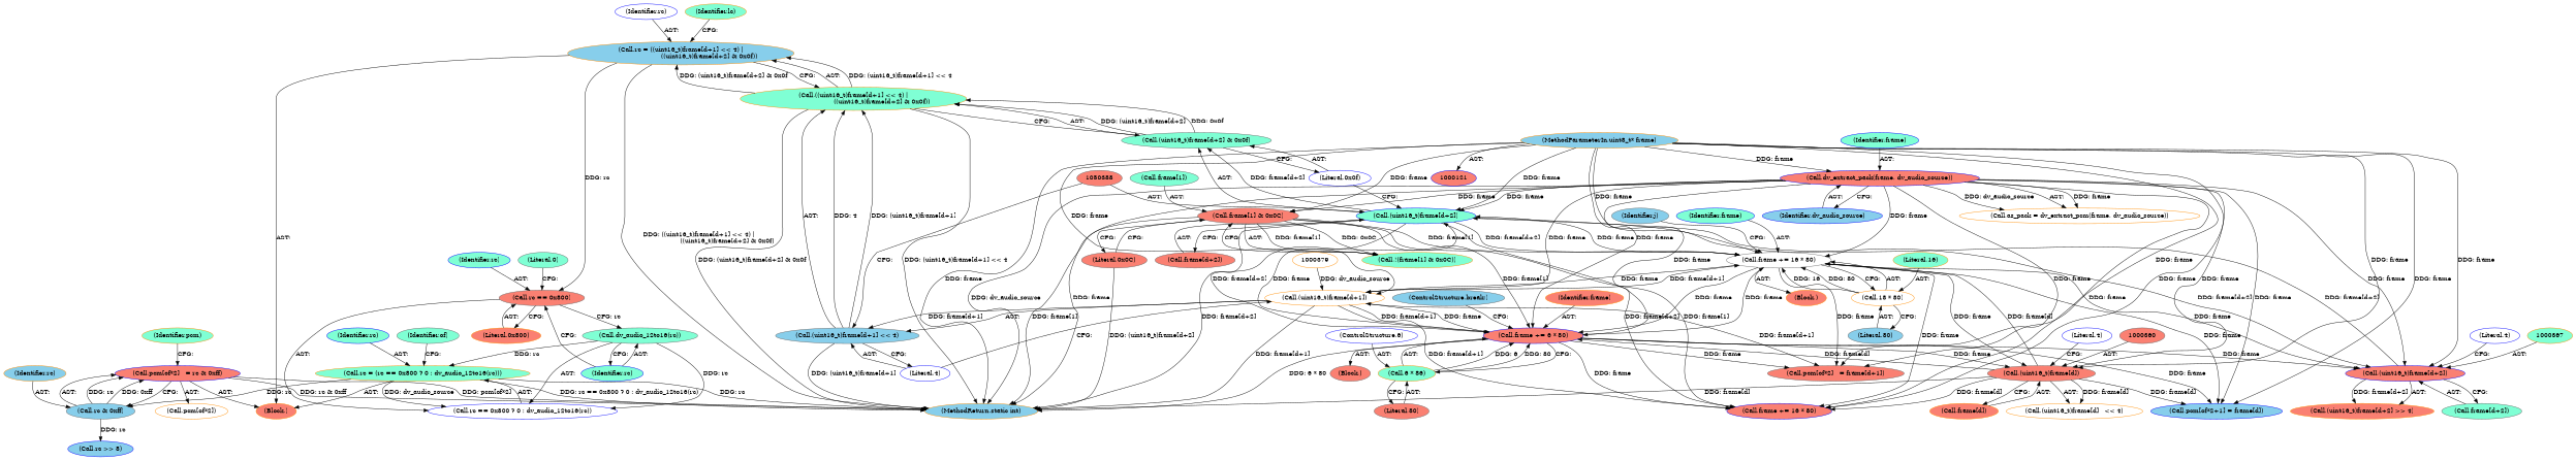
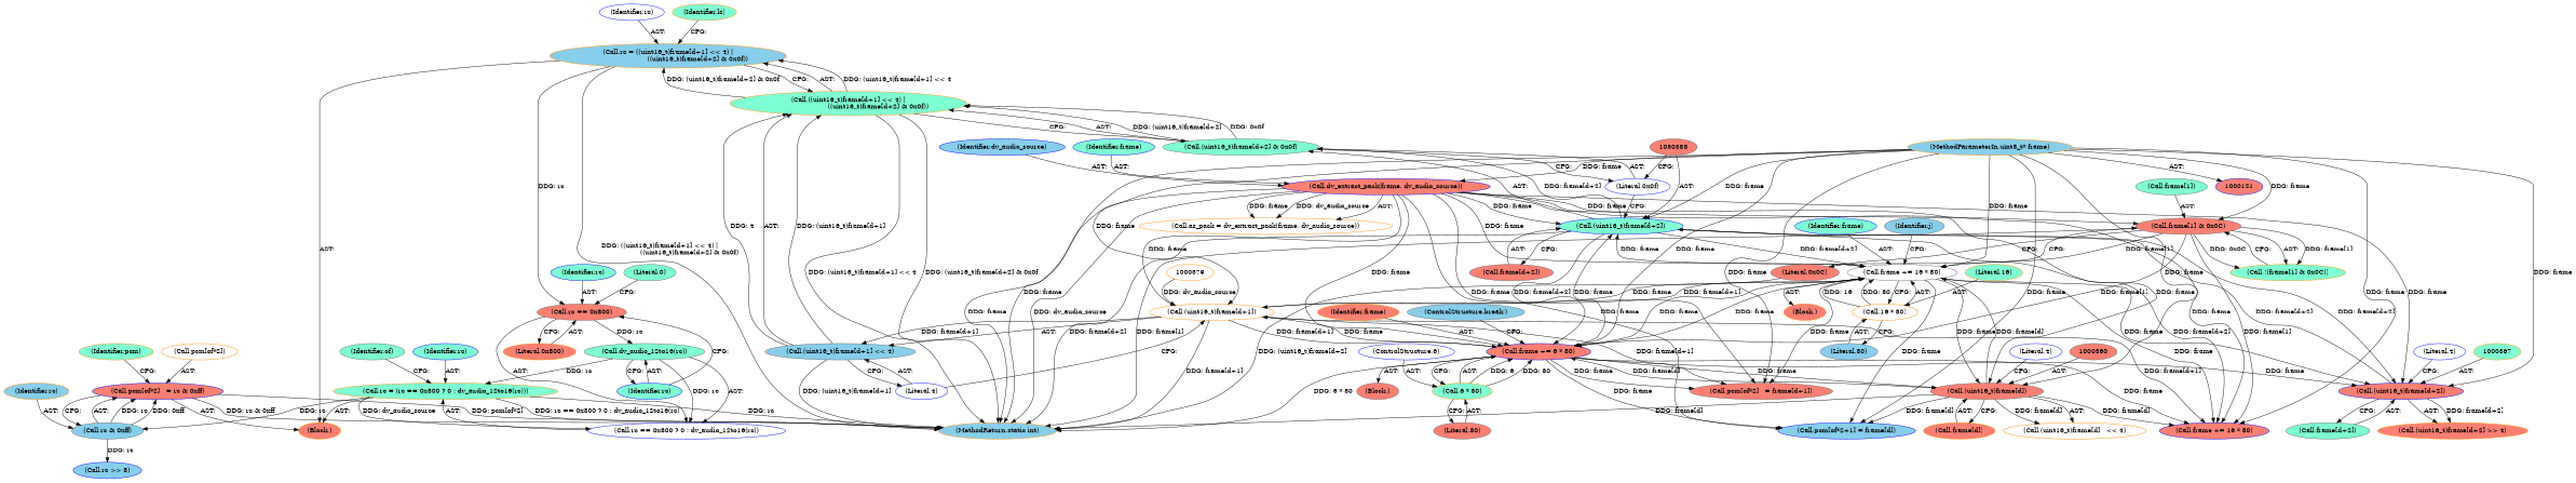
  digraph {
    node [color=darkorange fillcolor=salmon style=filled]
    n1 [color=blue label="(Call,pcm[of*2]   = rc & 0xff)"]
    n2 [color=gray40 fillcolor=skyblue label="(Call,rc & 0xff)"]
    n3 [fillcolor=skyblue label="(MethodReturn,static int)"]
    n4 [label="(Block,)"]
    n5 [color=blue fillcolor=skyblue label="(Call,rc >> 8)"]
    n6 [fillcolor=aquamarine label="(Call,rc = (rc == 0x800 ? 0 : dv_audio_12to16(rc)))"]
    n7 [color=blue fillcolor=white label="(Call,rc == 0x800 ? 0 : dv_audio_12to16(rc))"]
    n8 [color=gray40 fillcolor=aquamarine label="(Call,dv_audio_12to16(rc))"]
    n9 [color=blue fillcolor=aquamarine label="(Identifier,rc)"]
    n10 [color=gray40 label="(Call,rc == 0x800)"]
    n11 [label="(Literal,0x800)"]
    n12 [fillcolor=skyblue label="(Call,rc = ((uint16_t)frame[d+1] << 4) |\n                             ((uint16_t)frame[d+2] & 0x0f))"]
    n13 [fillcolor=aquamarine label="(Call,((uint16_t)frame[d+1] << 4) |\n                             ((uint16_t)frame[d+2] & 0x0f))"]
    n14 [color=gray40 fillcolor=aquamarine label="(Call,(uint16_t)frame[d+2] & 0x0f)"]
    n15 [color=blue fillcolor=white label="(Literal,0x0f)"]
    n16 [color=gray40 fillcolor=skyblue label="(Call,(uint16_t)frame[d+1] << 4)"]
    n17 [color=blue fillcolor=white label="(Literal,4)"]
    n18 [fillcolor=white label="(Call,(uint16_t)frame[d+1])"]
    n19 [color=gray40 fillcolor=white label="(Call,frame += 16 * 80)"]
    n20 [color=blue label="(Call,frame += 6 * 80)"]
    n21 [color=gray40 label="(Call,pcm[of*2]   = frame[d+1])"]
    n22 [color=blue label="(Call,frame += 16 * 80)"]
-   n23 [fillcolor=white label="(Call,18 * 80)"]
+   n23 [fillcolor=white label="(Call,16 * 80)"]
    n24 [color=gray40 label="(Call,(uint16_t)frame[d])"]
    n25 [color=blue fillcolor=aquamarine label="(Call,(uint16_t)frame[d+2])"]
    n26 [color=blue label="(Call,(uint16_t)frame[d+2])"]
    n27 [label="(Block,)"]
    n28 [color=blue fillcolor=skyblue label="(Call,pcm[of*2+1] = frame[d])"]
-   n29 [fillcolor=aquamarine label="(Call,6 * 86)"]
+   n29 [fillcolor=aquamarine label="(Call,6 * 80)"]
    n30 [color=gray40 label="(Block,)"]
    n31 [color=gray40 fillcolor=skyblue label="(Literal,80)"]
    n32 [label="(Call,frame[d])"]
    n33 [fillcolor=white label="(Call,(uint16_t)frame[d]   << 4)"]
    n34 [color=gray40 label="(Call,frame[d+2])"]
    n35 [label="(Call,(uint16_t)frame[d+2] >> 4)"]
    n36 [color=gray40 fillcolor=aquamarine label="(Call,frame[d+2])"]
    n37 [color=blue label="(Call,dv_extract_pack(frame, dv_audio_source))"]
    n38 [color=gray40 label="(Call,frame[1] & 0x0C)"]
-   n39 [fillcolor=white label="(Call,as_pack = dv_extract_pcm(frame, dv_audio_source))"]
+   n39 [fillcolor=white label="(Call,as_pack = dv_extract_pack(frame, dv_audio_source))"]
    n40 [color=blue fillcolor=skyblue label="(Identifier,dv_audio_source)"]
    n41 [color=gray40 label="(Literal,0x0C)"]
    n42 [fillcolor=aquamarine label="(Call,!(frame[1] & 0x0C))"]
    n43 [fillcolor=skyblue label="(MethodParameterIn,uint8_t* frame)"]
    1000121 [color=blue]
    n45 [color=gray40 label="(Literal,80)"]
    n46 [color=blue fillcolor=white label="(Identifier,rc)"]
    n47 [fillcolor=skyblue label="(Identifier,rc)"]
    n48 [color=gray40 fillcolor=aquamarine label="(Identifier,of)"]
    n49 [fillcolor=aquamarine label="(Literal,16)"]
    n50 [color=blue fillcolor=white label="(Literal,4)"]
    n51 [color=blue fillcolor=white label="(Literal,4)"]
    n52 [color=blue fillcolor=aquamarine label="(Identifier,rc)"]
    n53 [color=blue fillcolor=aquamarine label="(Identifier,frame)"]
    n54 [fillcolor=aquamarine label="(Identifier,lc)"]
    n55 [color=gray40 fillcolor=aquamarine label="(Literal,0)"]
    n56 [color=gray40 fillcolor=aquamarine label="(Call,frame[1])"]
    n57 [color=blue fillcolor=aquamarine label="(Identifier,frame)"]
    n58 [fillcolor=white label="(Call,pcm[of*2])"]
    n59 [color=gray40 fillcolor=skyblue label="(Identifier,j)"]
    n60 [color=blue fillcolor=white label="(ControlStructure,6)"]
    n61 [label="(Identifier,frame)"]
    n62 [color=blue fillcolor=aquamarine label="(Identifier,rc)"]
    n63 [color=gray40 fillcolor=skyblue label="(ControlStructure,break;)"]
    n64 [fillcolor=aquamarine label="(Identifier,pcm)"]
    n65 [color=gray40 label=1050388]
    1000379 [fillcolor=white]
    1000360 [color=gray40]
    1000367 [fillcolor=aquamarine]
    n1 -> n2 [label="CFG: "]
    n1 -> n3 [label="DDG: rc & 0xff"]
    n1 -> n3 [label="DDG: pcm[of*2]"]
    n1 -> n4 [label="AST: "]
    n2 -> n1 [label="AST: "]
    n2 -> n1 [label="DDG: rc"]
    n2 -> n1 [label="DDG: 0xff"]
    n2 -> n5 [label="DDG: rc"]
    n6 -> n2 [label="DDG: rc"]
    n6 -> n3 [label="DDG: rc"]
    n6 -> n3 [label="DDG: rc == 0x800 ? 0 : dv_audio_12to16(rc)"]
    n6 -> n4 [label="AST: "]
    n6 -> n7 [label="DDG: dv_audio_source"]
    n7 -> n6 [label="AST: "]
    n8 -> n6 [label="DDG: rc"]
    n8 -> n7 [label="AST: "]
    n8 -> n7 [label="DDG: rc"]
    n8 -> n9 [label="CFG: "]
    n9 -> n8 [label="AST: "]
    n9 -> n10 [label="CFG: "]
    n10 -> n7 [label="AST: "]
-   n10 -> n8 [label="CFG: rc"]
+   n10 -> n8 [label="DDG: rc"]
    n10 -> n11 [label="CFG: "]
    n11 -> n10 [label="AST: "]
    n12 -> n3 [label="DDG: ((uint16_t)frame[d+1] << 4) |\n                             ((uint16_t)frame[d+2] & 0x0f)"]
    n12 -> n4 [label="AST: "]
    n12 -> n10 [label="DDG: rc"]
    n12 -> n13 [label="CFG: "]
    n13 -> n3 [label="DDG: (uint16_t)frame[d+1] << 4"]
    n13 -> n3 [label="DDG: (uint16_t)frame[d+2] & 0x0f"]
    n13 -> n12 [label="AST: "]
    n13 -> n12 [label="DDG: (uint16_t)frame[d+1] << 4"]
    n13 -> n12 [label="DDG: (uint16_t)frame[d+2] & 0x0f"]
    n13 -> n14 [label="CFG: "]
    n14 -> n13 [label="AST: "]
    n14 -> n13 [label="DDG: (uint16_t)frame[d+2]"]
    n14 -> n13 [label="DDG: 0x0f"]
    n14 -> n15 [label="CFG: "]
    n15 -> n14 [label="AST: "]
    n15 -> n25 [label="CFG: "]
    n16 -> n3 [label="DDG: (uint16_t)frame[d+1]"]
    n16 -> n13 [label="AST: "]
    n16 -> n13 [label="DDG: (uint16_t)frame[d+1]"]
    n16 -> n13 [label="DDG: 4"]
    n16 -> n17 [label="CFG: "]
    n17 -> n16 [label="AST: "]
    n17 -> n18 [label="CFG: "]
    n18 -> n3 [label="DDG: frame[d+1]"]
    n18 -> n16 [label="AST: "]
    n18 -> n16 [label="DDG: frame[d+1]"]
    n18 -> n19 [label="DDG: frame[d+1]"]
    n18 -> n20 [label="DDG: frame[d+1]"]
    n18 -> n21 [label="DDG: frame[d+1]"]
    n18 -> n22 [label="DDG: frame[d+1]"]
    n19 -> n18 [label="DDG: frame"]
    n19 -> n20 [label="DDG: frame"]
    n19 -> n21 [label="DDG: frame"]
    n19 -> n22 [label="DDG: frame"]
    n19 -> n23 [label="CFG: "]
    n19 -> n24 [label="DDG: frame"]
    n19 -> n25 [label="DDG: frame"]
    n19 -> n26 [label="DDG: frame"]
    n19 -> n27 [label="AST: "]
    n19 -> n28 [label="DDG: frame"]
    n20 -> n3 [label="DDG: 6 * 80"]
    n20 -> n18 [label="DDG: frame"]
    n20 -> n19 [label="DDG: frame"]
    n20 -> n21 [label="DDG: frame"]
    n20 -> n22 [label="DDG: frame"]
    n20 -> n24 [label="DDG: frame"]
    n20 -> n25 [label="DDG: frame"]
    n20 -> n26 [label="DDG: frame"]
    n20 -> n28 [label="DDG: frame"]
    n20 -> n29 [label="CFG: "]
    n20 -> n30 [label="AST: "]
    n23 -> n19 [label="AST: "]
    n23 -> n19 [label="DDG: 16"]
    n23 -> n19 [label="DDG: 80"]
    n23 -> n31 [label="CFG: "]
    n24 -> n3 [label="DDG: frame[d]"]
    n24 -> n19 [label="DDG: frame[d]"]
    n24 -> n20 [label="DDG: frame[d]"]
    n24 -> n22 [label="DDG: frame[d]"]
    n24 -> n28 [label="DDG: frame[d]"]
    n24 -> n32 [label="CFG: "]
    n24 -> n33 [label="AST: "]
    n24 -> n33 [label="DDG: frame[d]"]
    n25 -> n3 [label="DDG: frame[d+2]"]
    n25 -> n14 [label="AST: "]
    n25 -> n14 [label="DDG: frame[d+2]"]
    n25 -> n19 [label="DDG: frame[d+2]"]
    n25 -> n20 [label="DDG: frame[d+2]"]
    n25 -> n22 [label="DDG: frame[d+2]"]
    n25 -> n26 [label="DDG: frame[d+2]"]
    n25 -> n34 [label="CFG: "]
    n26 -> n25 [label="DDG: frame[d+2]"]
    n26 -> n35 [label="AST: "]
    n26 -> n35 [label="DDG: frame[d+2]"]
    n26 -> n36 [label="CFG: "]
    n29 -> n20 [label="AST: "]
    n29 -> n20 [label="DDG: 6"]
    n29 -> n20 [label="DDG: 80"]
    n29 -> n45 [label="CFG: "]
    n31 -> n23 [label="AST: "]
    n32 -> n24 [label="AST: "]
    n34 -> n25 [label="AST: "]
    n36 -> n26 [label="AST: "]
    n37 -> n3 [label="DDG: frame"]
    n37 -> n3 [label="DDG: dv_audio_source"]
    n37 -> n18 [label="DDG: frame"]
    n37 -> n19 [label="DDG: frame"]
    n37 -> n20 [label="DDG: frame"]
    n37 -> n21 [label="DDG: frame"]
    n37 -> n22 [label="DDG: frame"]
    n37 -> n24 [label="DDG: frame"]
    n37 -> n25 [label="DDG: frame"]
    n37 -> n26 [label="DDG: frame"]
    n37 -> n28 [label="DDG: frame"]
    n37 -> n38 [label="DDG: frame"]
    n37 -> n39 [label="AST: "]
    n37 -> n39 [label="DDG: frame"]
    n37 -> n39 [label="DDG: dv_audio_source"]
-   n37 -> n40 [label="CFG: "]
    n38 -> n3 [label="DDG: frame[1]"]
    n38 -> n19 [label="DDG: frame[1]"]
    n38 -> n20 [label="DDG: frame[1]"]
    n38 -> n22 [label="DDG: frame[1]"]
    n38 -> n41 [label="CFG: "]
    n38 -> n42 [label="AST: "]
    n38 -> n42 [label="DDG: frame[1]"]
    n38 -> n42 [label="DDG: 0x0C"]
    n40 -> n37 [label="AST: "]
    n41 -> n3 [label="DDG: (uint16_t)frame[d+2]"]
    n41 -> n38 [label="CFG: "]
    n42 -> n38 [label="CFG: "]
    n43 -> n3 [label="DDG: frame"]
    n43 -> n18 [label="DDG: frame"]
    n43 -> n19 [label="DDG: frame"]
    n43 -> n20 [label="DDG: frame"]
    n43 -> n21 [label="DDG: frame"]
    n43 -> n22 [label="DDG: frame"]
    n43 -> n24 [label="DDG: frame"]
    n43 -> n25 [label="DDG: frame"]
    n43 -> n26 [label="DDG: frame"]
    n43 -> n28 [label="DDG: frame"]
    n43 -> n37 [label="DDG: frame"]
    n43 -> n38 [label="DDG: frame"]
    n43 -> 1000121 [label="AST: "]
    n45 -> n29 [label="AST: "]
    n46 -> n12 [label="AST: "]
    n47 -> n2 [label="AST: "]
    n48 -> n6 [label="CFG: "]
    n49 -> n23 [label="AST: "]
    n50 -> n24 [label="CFG: "]
    n51 -> n26 [label="CFG: "]
    n52 -> n10 [label="AST: "]
    n53 -> n37 [label="AST: "]
    n54 -> n12 [label="CFG: "]
    n55 -> n10 [label="CFG: "]
    n56 -> n38 [label="AST: "]
    n57 -> n19 [label="AST: "]
-   n1 -> n58 [label="AST: "]
+   n58 -> n1 [label="AST: "]
    n59 -> n19 [label="CFG: "]
    n60 -> n29 [label="AST: "]
    n61 -> n20 [label="AST: "]
    n62 -> n6 [label="AST: "]
    n63 -> n20 [label="CFG: "]
    n64 -> n1 [label="CFG: "]
-   n65 -> n16 [label="CFG: "]
+   n65 -> n15 [label="CFG: "]
    n65 -> n25 [label="AST: "]
    1000379 -> n18 [label="DDG: dv_audio_source"]
    1000360 -> n24 [label="AST: "]
    1000367 -> n26 [label="AST: "]
  }
